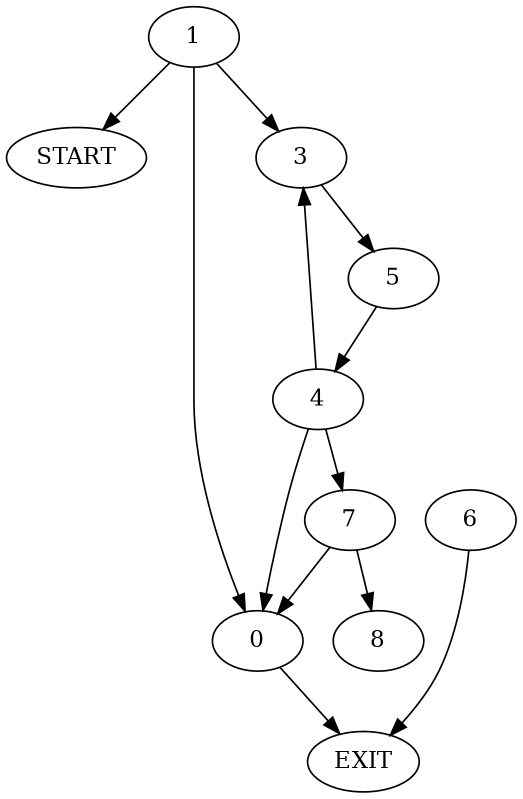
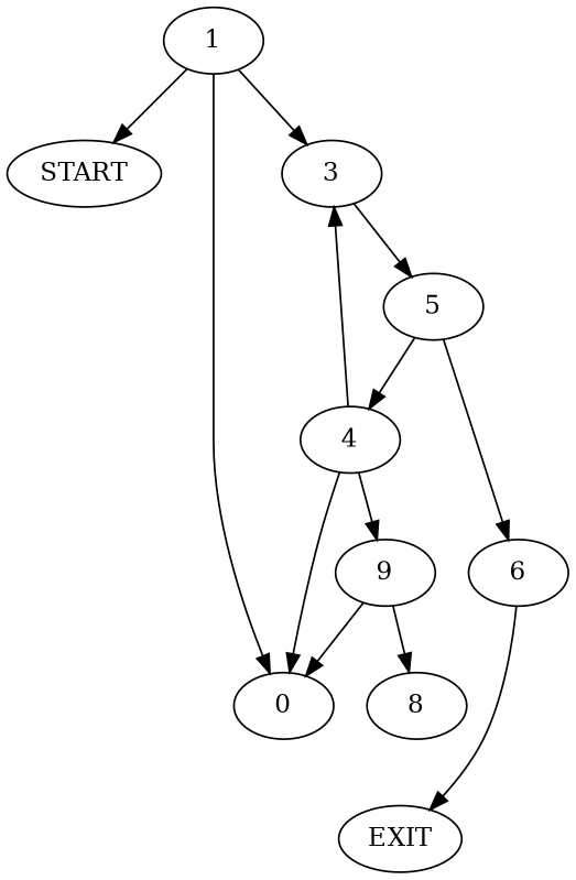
  digraph {
    n1 [label=START]
    1
    n3 [label=0]
    3
    n5 [label=EXIT]
    5
    4
-   7
+   7 [label=9]
    6
    8
    1 -> n1
    1 -> n3
    1 -> 3
-   n3 -> n5
    3 -> 5
    5 -> 4
+   5 -> 6
    4 -> n3
    4 -> 3
    4 -> 7
    7 -> n3
    7 -> 8
    6 -> n5
  }
